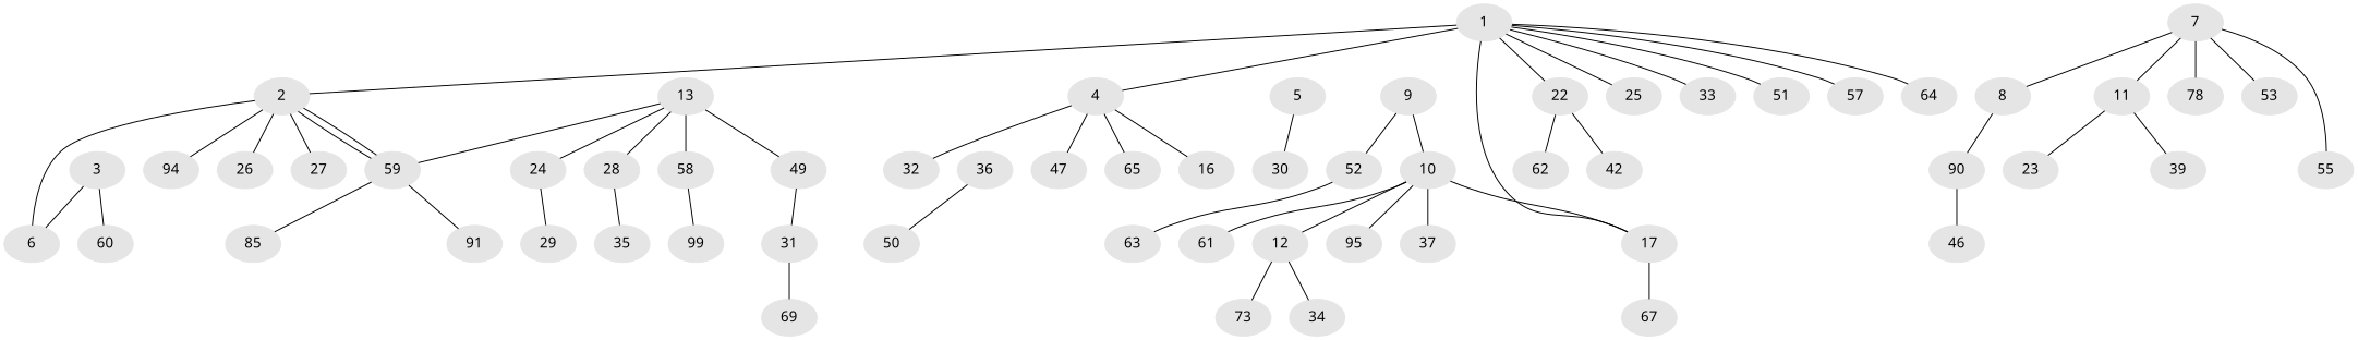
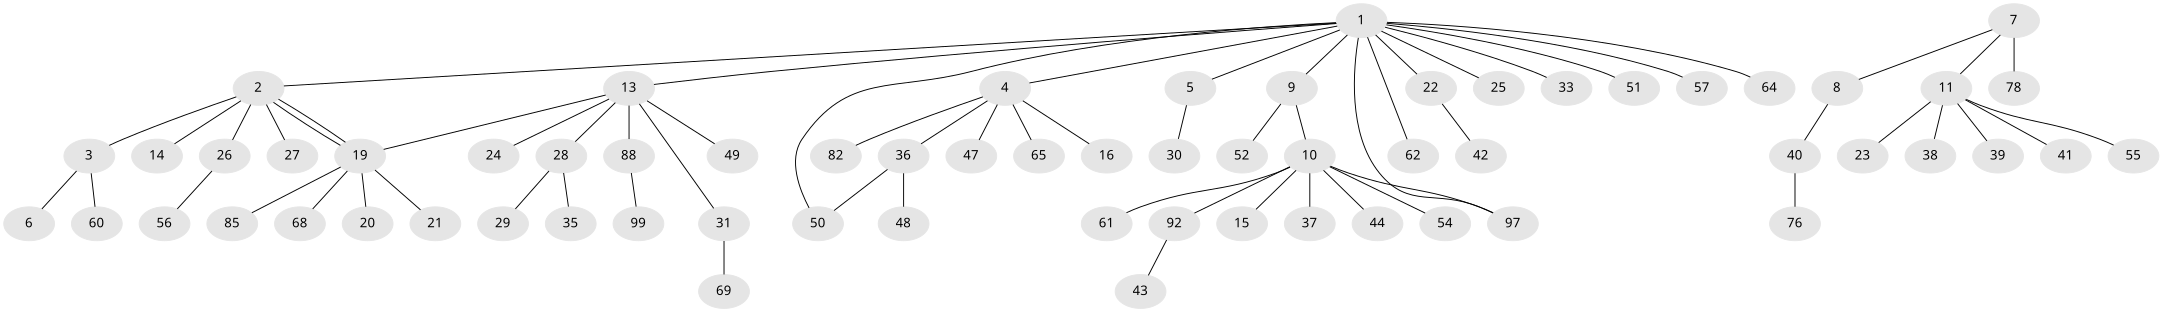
  graph {
    fontname="Noto Sans"
    node [color=gray90 fontname="Noto Sans" style=filled]
    edge [fontname="Noto Sans"]
    1
    2
    4
    5
    9
    13
-   17
+   17 [label=97]
    22
    25
    33
    50
    51
    57
    62
    64
    3
-   14 [label=94]
-   19 [label=59]
+   14
+   19
    26
    27
    16
-   32
+   32 [label=82]
    36
    47
    65
    30
    10
    52
    24
    28
    31
    49
-   58
-   67
+   58 [label=88]
    42
    6
    60
-   21 [label=91]
+   20
+   21
    n40 [label=85]
+   68
+   56
    7
    8
    11
    n46 [label=78]
-   53
-   40 [label=90]
+   48
+   40
    23
+   38
    39
+   41
    55
-   46
-   12
-   15 [label=95]
+   46 [label=76]
+   12 [label=92]
+   15
    37
+   44
+   54
    61
-   63
-   34
-   43 [label=73]
+   43
    29
    35
    n67 [label=69]
    n68 [label=99]
    1 -- 2
    1 -- 4
+   1 -- 5
+   1 -- 9
+   1 -- 13
    1 -- 17
    1 -- 22
    1 -- 25
    1 -- 33
+   1 -- 50
    1 -- 51
    1 -- 57
-   22 -- 62
+   1 -- 62
    1 -- 64
-   2 -- 6
+   2 -- 3
    2 -- 14
    2 -- 19
    2 -- 19
    2 -- 26
    2 -- 27
    4 -- 16
    4 -- 32
+   4 -- 36
    4 -- 47
    4 -- 65
    5 -- 30
    9 -- 10
    9 -- 52
    13 -- 19
    13 -- 24
    13 -- 28
-   49 -- 31
+   13 -- 31
    13 -- 49
    13 -- 58
-   17 -- 67
    22 -- 42
    3 -- 6
    3 -- 60
+   19 -- 20
    19 -- 21
    19 -- n40
+   19 -- 68
+   26 -- 56
    36 -- 50
+   36 -- 48
    10 -- 17
    10 -- 12
    10 -- 15
    10 -- 37
+   10 -- 44
+   10 -- 54
    10 -- 61
-   52 -- 63
-   24 -- 29
+   28 -- 29
    28 -- 35
    31 -- n67
    58 -- n68
    7 -- 8
    7 -- 11
    7 -- n46
-   7 -- 53
    8 -- 40
    11 -- 23
+   11 -- 38
    11 -- 39
-   7 -- 55
+   11 -- 41
+   11 -- 55
    40 -- 46
-   12 -- 34
    12 -- 43
  }
